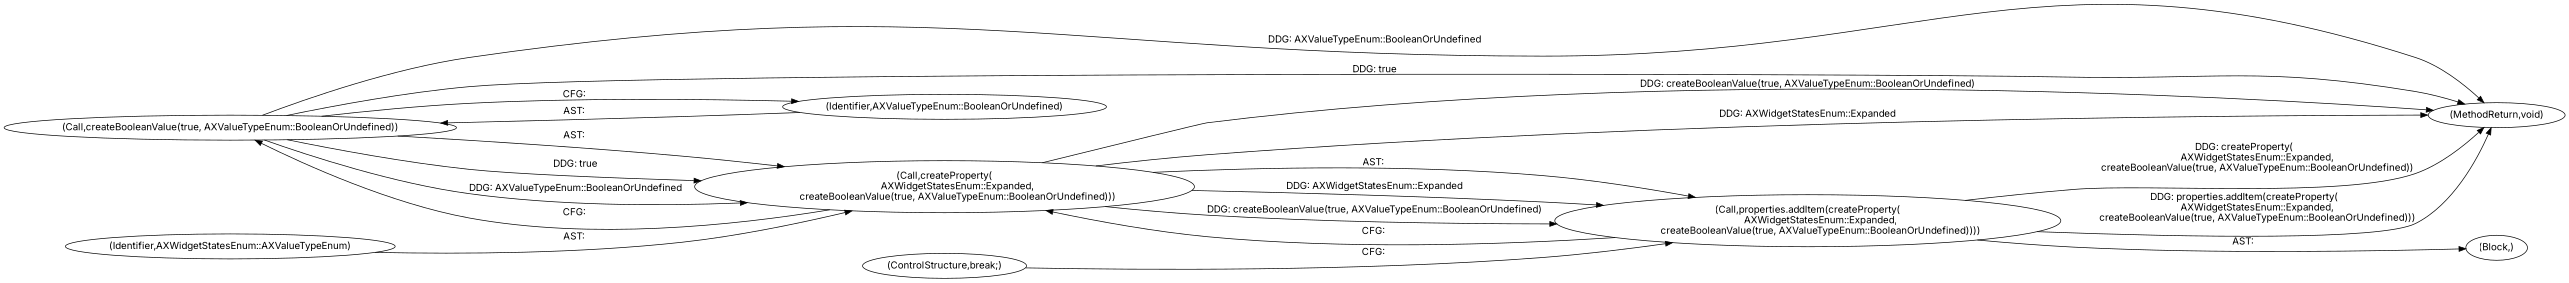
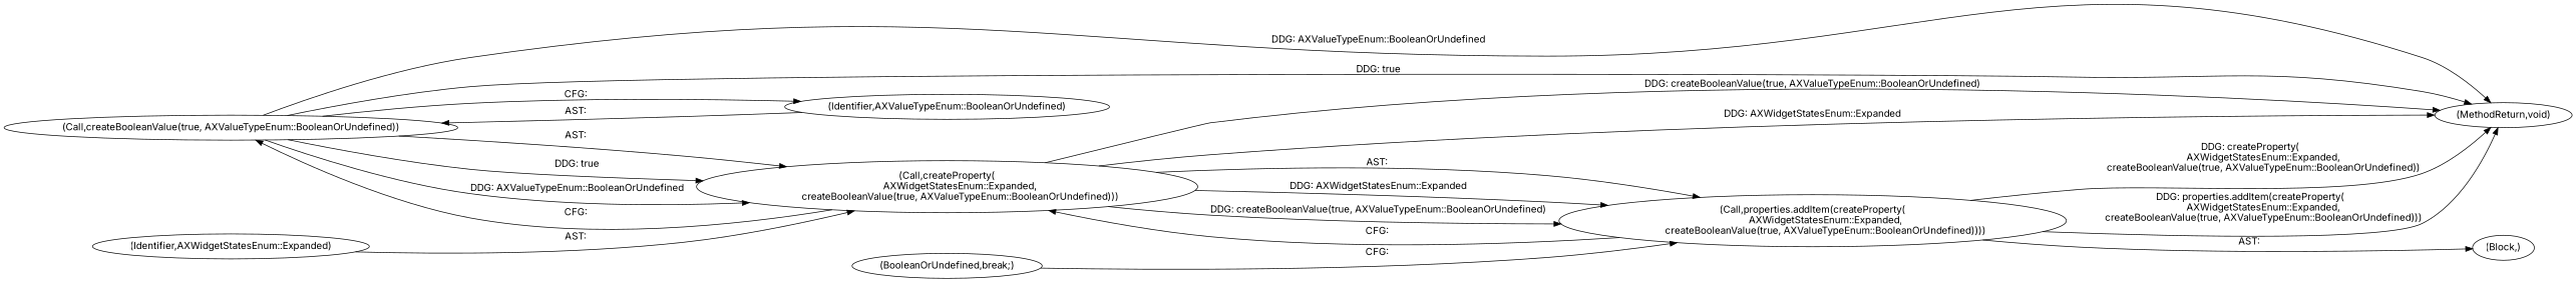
  digraph {
    fontname=Inter
    rankdir=LR
    node [fontname=Inter]
    edge [fontname=Inter]
    n1 [label="(Call,createBooleanValue(true, AXValueTypeEnum::BooleanOrUndefined))"]
    n2 [label="(Call,createProperty(\n          AXWidgetStatesEnum::Expanded,\n          createBooleanValue(true, AXValueTypeEnum::BooleanOrUndefined)))"]
    n3 [label="(Identifier,AXValueTypeEnum::BooleanOrUndefined)"]
    n4 [label="(MethodReturn,void)"]
    n5 [label="(Call,properties.addItem(createProperty(\n          AXWidgetStatesEnum::Expanded,\n          createBooleanValue(true, AXValueTypeEnum::BooleanOrUndefined))))"]
    n6 [label="(Block,)"]
-   n7 [label="(Identifier,AXWidgetStatesEnum::AXValueTypeEnum)"]
-   n8 [label="(ControlStructure,break;)"]
+   n7 [label="(Identifier,AXWidgetStatesEnum::Expanded)"]
+   n8 [label="(BooleanOrUndefined,break;)"]
    n1 -> n2 [label="AST: "]
    n1 -> n2 [label="DDG: true"]
    n1 -> n2 [label="DDG: AXValueTypeEnum::BooleanOrUndefined"]
    n1 -> n3 [label="CFG: "]
    n1 -> n4 [label="DDG: AXValueTypeEnum::BooleanOrUndefined"]
    n1 -> n4 [label="DDG: true"]
    n2 -> n1 [label="CFG: "]
    n2 -> n4 [label="DDG: createBooleanValue(true, AXValueTypeEnum::BooleanOrUndefined)"]
    n2 -> n4 [label="DDG: AXWidgetStatesEnum::Expanded"]
    n2 -> n5 [label="AST: "]
    n2 -> n5 [label="DDG: AXWidgetStatesEnum::Expanded"]
    n2 -> n5 [label="DDG: createBooleanValue(true, AXValueTypeEnum::BooleanOrUndefined)"]
    n3 -> n1 [label="AST: "]
    n5 -> n2 [label="CFG: "]
    n5 -> n4 [label="DDG: createProperty(\n          AXWidgetStatesEnum::Expanded,\n          createBooleanValue(true, AXValueTypeEnum::BooleanOrUndefined))"]
    n5 -> n4 [label="DDG: properties.addItem(createProperty(\n          AXWidgetStatesEnum::Expanded,\n          createBooleanValue(true, AXValueTypeEnum::BooleanOrUndefined)))"]
    n5 -> n6 [label="AST: "]
    n7 -> n2 [label="AST: "]
    n8 -> n5 [label="CFG: "]
  }
